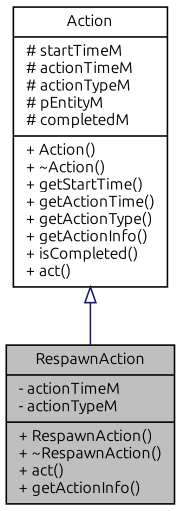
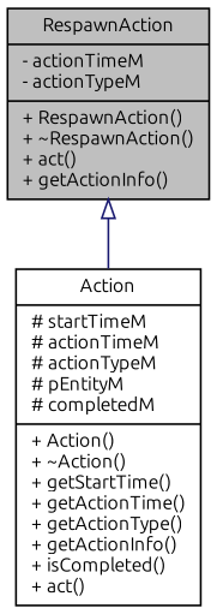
  digraph {
    fontname=Ubuntu
    node [color=black fontname=Ubuntu fontsize=10 shape=record style=filled]
    n1 [fillcolor=grey75 fontcolor=black height=0.2 label="{RespawnAction\n|- actionTimeM\l- actionTypeM\l|+ RespawnAction()\l+ ~RespawnAction()\l+ act()\l+ getActionInfo()\l}" width=0.4]
    n2 [fillcolor=white height=0.2 label="{Action\n|# startTimeM\l# actionTimeM\l# actionTypeM\l# pEntityM\l# completedM\l|+ Action()\l+ ~Action()\l+ getStartTime()\l+ getActionTime()\l+ getActionType()\l+ getActionInfo()\l+ isCompleted()\l+ act()\l}" width=0.4]
-   n2 -> n1 [arrowtail=onormal color=midnightblue dir=back fontname=Ubuntu fontsize=10 labelfontname=Helvetica labelfontsize=10 style=solid]
+   n1 -> n2 [arrowtail=onormal color=midnightblue dir=back fontname=Ubuntu fontsize=10 labelfontname=Helvetica labelfontsize=10 style=solid]
  }
